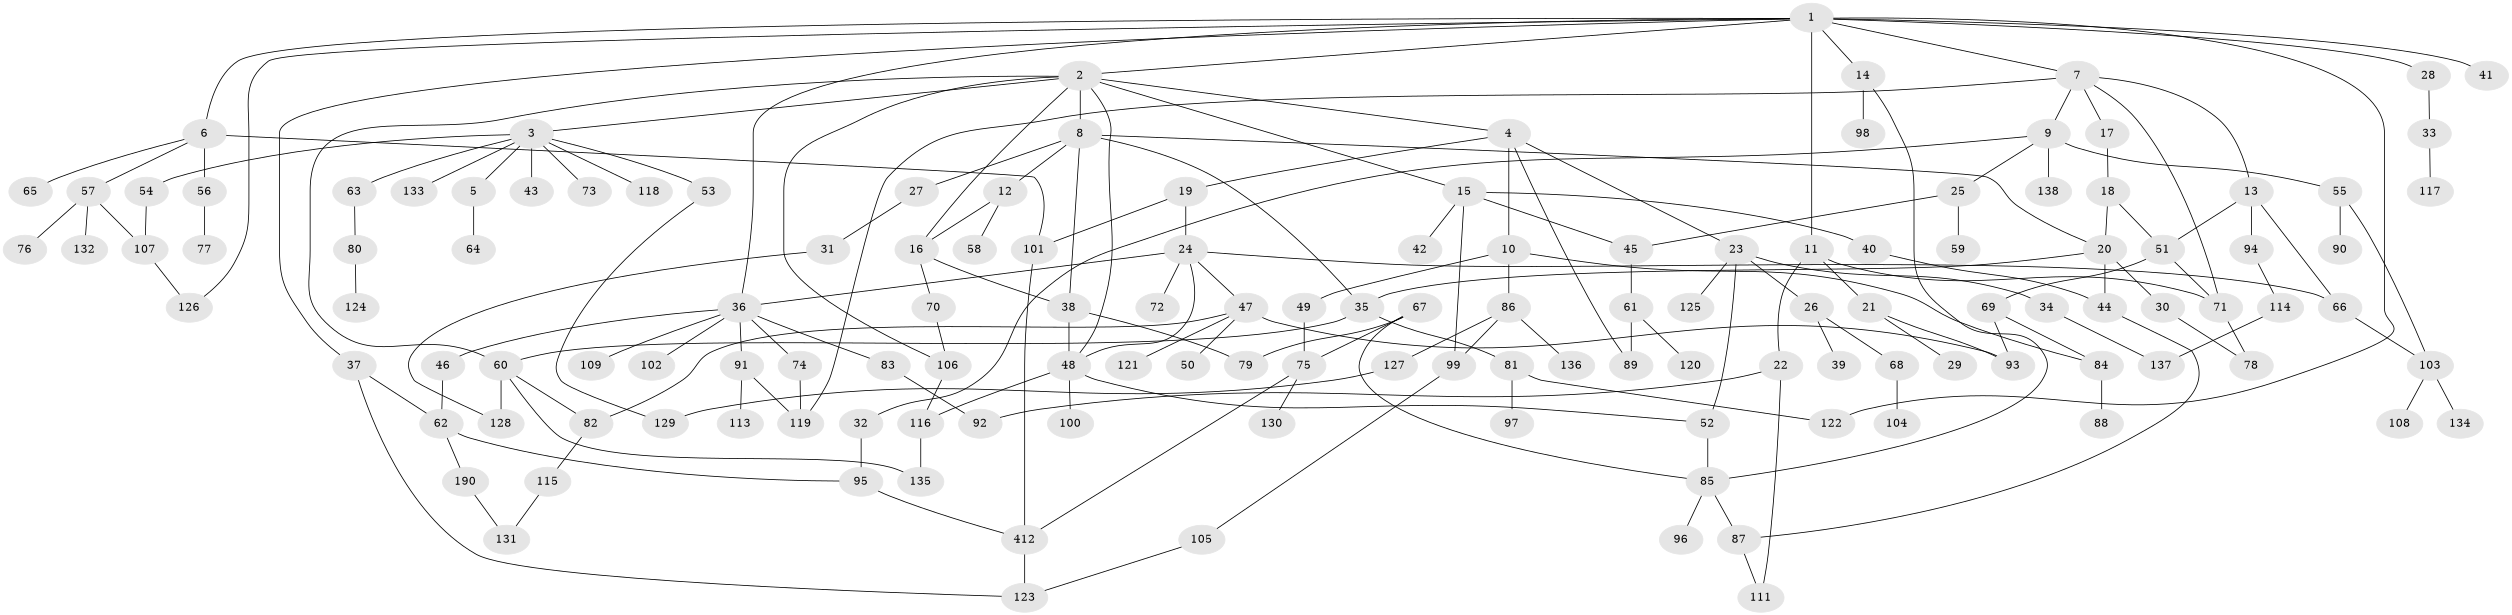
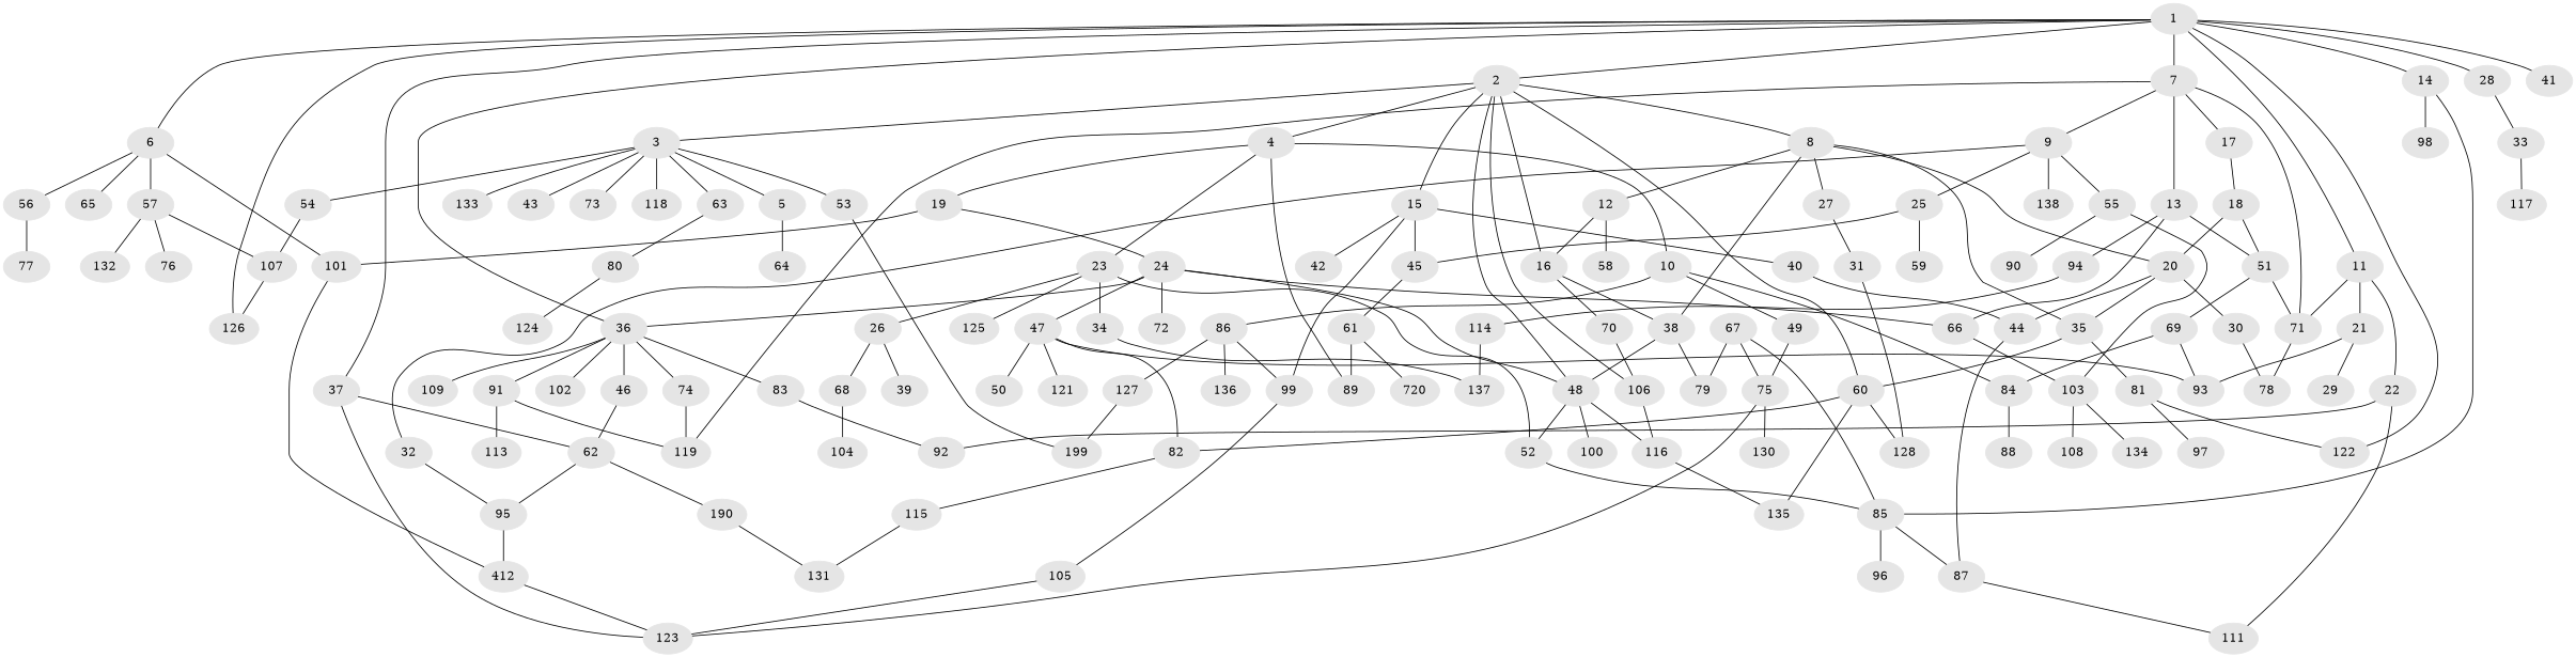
  graph {
    node [color=gray90 style=filled]
    1
    2
    6
    7
    11
    14
    28
    36
    37
    41
    122
    126
    3
    4
    8
    15
    16
    48
    60
    106
    56
    57
    65
    101
    9
    13
    17
    71
    119
    21
    22
    85
    98
    33
    46
    74
    83
    91
    102
    109
    62
    123
    5
    43
    53
    54
    63
    73
    118
    133
    10
    19
    23
    89
    12
    20
    27
    35
    38
    40
    42
    45
    99
    70
    52
    100
    116
    128
    82
    135
    64
-   129
+   129 [label=199]
    107
    80
    49
    84
    86
    24
    26
    34
    125
    77
    76
    132
    n85 [label=412]
    25
    32
    55
    138
    51
    66
    94
    18
    78
    58
    30
    44
    31
    81
    67
    79
    75
    59
    95
    90
    103
    88
    127
    136
    29
    93
    92
    111
    69
    114
    87
    96
    61
    105
    47
    72
    39
    68
    137
    50
    121
    104
    117
    97
    113
    n131 [label=190]
-   120
+   120 [label=720]
    115
    130
    108
    134
    131
    124
    1 -- 2
    1 -- 6
    1 -- 7
    1 -- 11
    1 -- 14
    1 -- 28
    1 -- 36
    1 -- 37
    1 -- 41
    1 -- 122
    1 -- 126
    2 -- 3
    2 -- 4
    2 -- 8
    2 -- 15
    2 -- 16
    2 -- 48
    2 -- 60
    2 -- 106
    6 -- 56
    6 -- 57
    6 -- 65
    6 -- 101
    7 -- 9
    7 -- 13
    7 -- 17
    7 -- 71
    7 -- 119
    11 -- 71
    11 -- 21
    11 -- 22
    14 -- 85
    14 -- 98
    28 -- 33
    36 -- 46
    36 -- 74
    36 -- 83
    36 -- 91
    36 -- 102
    36 -- 109
    37 -- 62
    37 -- 123
    3 -- 5
    3 -- 43
    3 -- 53
    3 -- 54
    3 -- 63
    3 -- 73
    3 -- 118
    3 -- 133
    4 -- 10
    4 -- 19
    4 -- 23
    4 -- 89
    8 -- 12
    8 -- 20
    8 -- 27
    8 -- 35
    8 -- 38
    15 -- 40
    15 -- 42
    15 -- 45
    15 -- 99
    16 -- 38
    16 -- 70
    48 -- 52
    48 -- 100
    48 -- 116
    60 -- 128
    60 -- 82
    60 -- 135
    106 -- 116
    56 -- 77
    57 -- 107
    57 -- 76
    57 -- 132
    101 -- n85
    9 -- 25
    9 -- 32
    9 -- 55
    9 -- 138
    13 -- 51
    13 -- 66
    13 -- 94
    17 -- 18
    71 -- 78
    21 -- 29
    21 -- 93
    22 -- 92
    22 -- 111
    85 -- 87
    85 -- 96
    33 -- 117
    46 -- 62
    74 -- 119
    83 -- 92
    91 -- 119
    91 -- 113
    62 -- 95
    62 -- n131
    5 -- 64
    53 -- 129
    54 -- 107
    63 -- 80
    10 -- 49
    10 -- 84
    10 -- 86
    19 -- 101
    19 -- 24
    23 -- 52
    23 -- 26
    23 -- 34
    23 -- 125
    12 -- 16
    12 -- 58
    20 -- 35
    20 -- 30
    20 -- 44
    27 -- 31
    35 -- 60
    35 -- 81
    38 -- 48
    38 -- 79
    40 -- 44
    45 -- 61
    99 -- 105
    70 -- 106
    52 -- 85
    116 -- 135
    82 -- 115
    107 -- 126
    80 -- 124
    49 -- 75
    84 -- 88
    86 -- 99
    86 -- 127
    86 -- 136
    24 -- 36
    24 -- 48
    24 -- 66
    24 -- 47
    24 -- 72
    26 -- 39
    26 -- 68
    34 -- 137
    n85 -- 123
    25 -- 45
    25 -- 59
    32 -- 95
    55 -- 90
    55 -- 103
    51 -- 71
    51 -- 69
    66 -- 103
    94 -- 114
    18 -- 20
    18 -- 51
    30 -- 78
    44 -- 87
    31 -- 128
    81 -- 122
    81 -- 97
    67 -- 85
    67 -- 79
    67 -- 75
-   75 -- n85
+   75 -- 123
    75 -- 130
    95 -- n85
    103 -- 108
    103 -- 134
    127 -- 129
    69 -- 84
    69 -- 93
    114 -- 137
    87 -- 111
    61 -- 89
    61 -- 120
    105 -- 123
    47 -- 82
    47 -- 93
    47 -- 50
    47 -- 121
    68 -- 104
    n131 -- 131
    115 -- 131
  }
